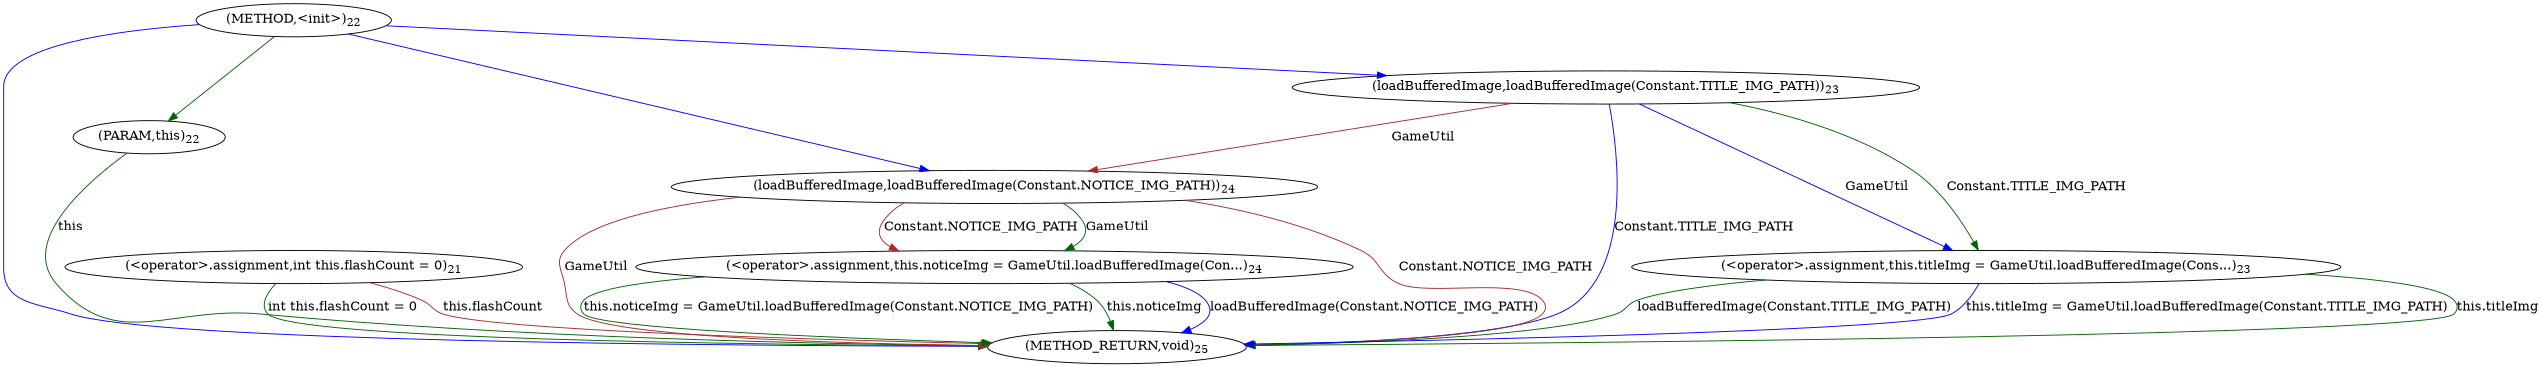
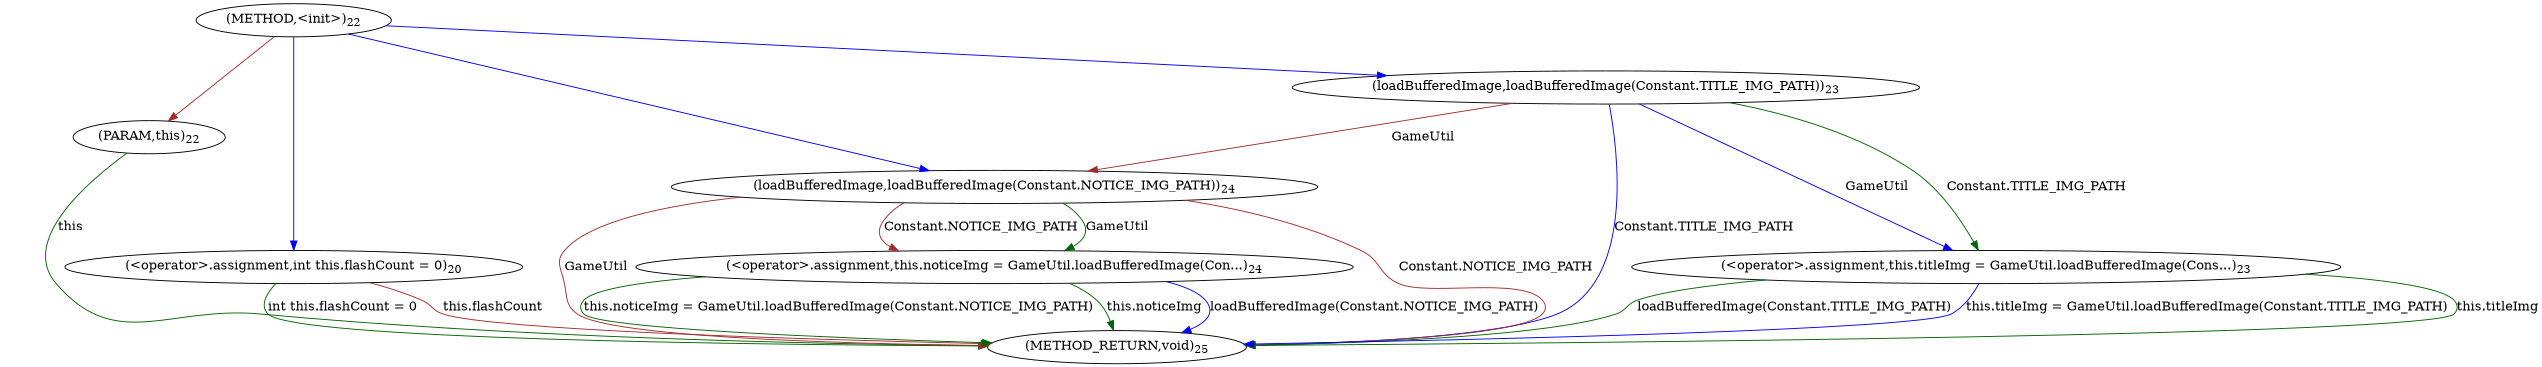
  digraph {
    edge [color=darkgreen]
    n1 [label=<(METHOD,&lt;init&gt;)<SUB>22</SUB>>]
    n2 [label=<(PARAM,this)<SUB>22</SUB>>]
-   n3 [label=<(&lt;operator&gt;.assignment,int this.flashCount = 0)<SUB>21</SUB>>]
+   n3 [label=<(&lt;operator&gt;.assignment,int this.flashCount = 0)<SUB>20</SUB>>]
    n4 [label=<(loadBufferedImage,loadBufferedImage(Constant.TITLE_IMG_PATH))<SUB>23</SUB>>]
    n5 [label=<(loadBufferedImage,loadBufferedImage(Constant.NOTICE_IMG_PATH))<SUB>24</SUB>>]
    n6 [label=<(METHOD_RETURN,void)<SUB>25</SUB>>]
    n7 [label=<(&lt;operator&gt;.assignment,this.titleImg = GameUtil.loadBufferedImage(Cons...)<SUB>23</SUB>>]
    n8 [label=<(&lt;operator&gt;.assignment,this.noticeImg = GameUtil.loadBufferedImage(Con...)<SUB>24</SUB>>]
-   n1 -> n2
-   n1 -> n6 [color=blue]
+   n1 -> n2 [color=brown]
+   n1 -> n3 [color=blue]
    n1 -> n4 [color=blue]
    n1 -> n5 [color=blue]
    n2 -> n6 [label=this]
    n3 -> n6 [color=brown label="this.flashCount"]
    n3 -> n6 [label="int this.flashCount = 0"]
    n4 -> n5 [color=brown label=GameUtil]
    n4 -> n6 [color=blue label="Constant.TITLE_IMG_PATH"]
    n4 -> n7 [color=blue label=GameUtil]
    n4 -> n7 [label="Constant.TITLE_IMG_PATH"]
    n5 -> n6 [color=brown label=GameUtil]
    n5 -> n6 [color=brown label="Constant.NOTICE_IMG_PATH"]
    n5 -> n8 [label=GameUtil]
    n5 -> n8 [color=brown label="Constant.NOTICE_IMG_PATH"]
    n7 -> n6 [label="this.titleImg"]
    n7 -> n6 [label="loadBufferedImage(Constant.TITLE_IMG_PATH)"]
    n7 -> n6 [color=blue label="this.titleImg = GameUtil.loadBufferedImage(Constant.TITLE_IMG_PATH)"]
    n8 -> n6 [label="this.noticeImg"]
    n8 -> n6 [color=blue label="loadBufferedImage(Constant.NOTICE_IMG_PATH)"]
    n8 -> n6 [label="this.noticeImg = GameUtil.loadBufferedImage(Constant.NOTICE_IMG_PATH)"]
  }
